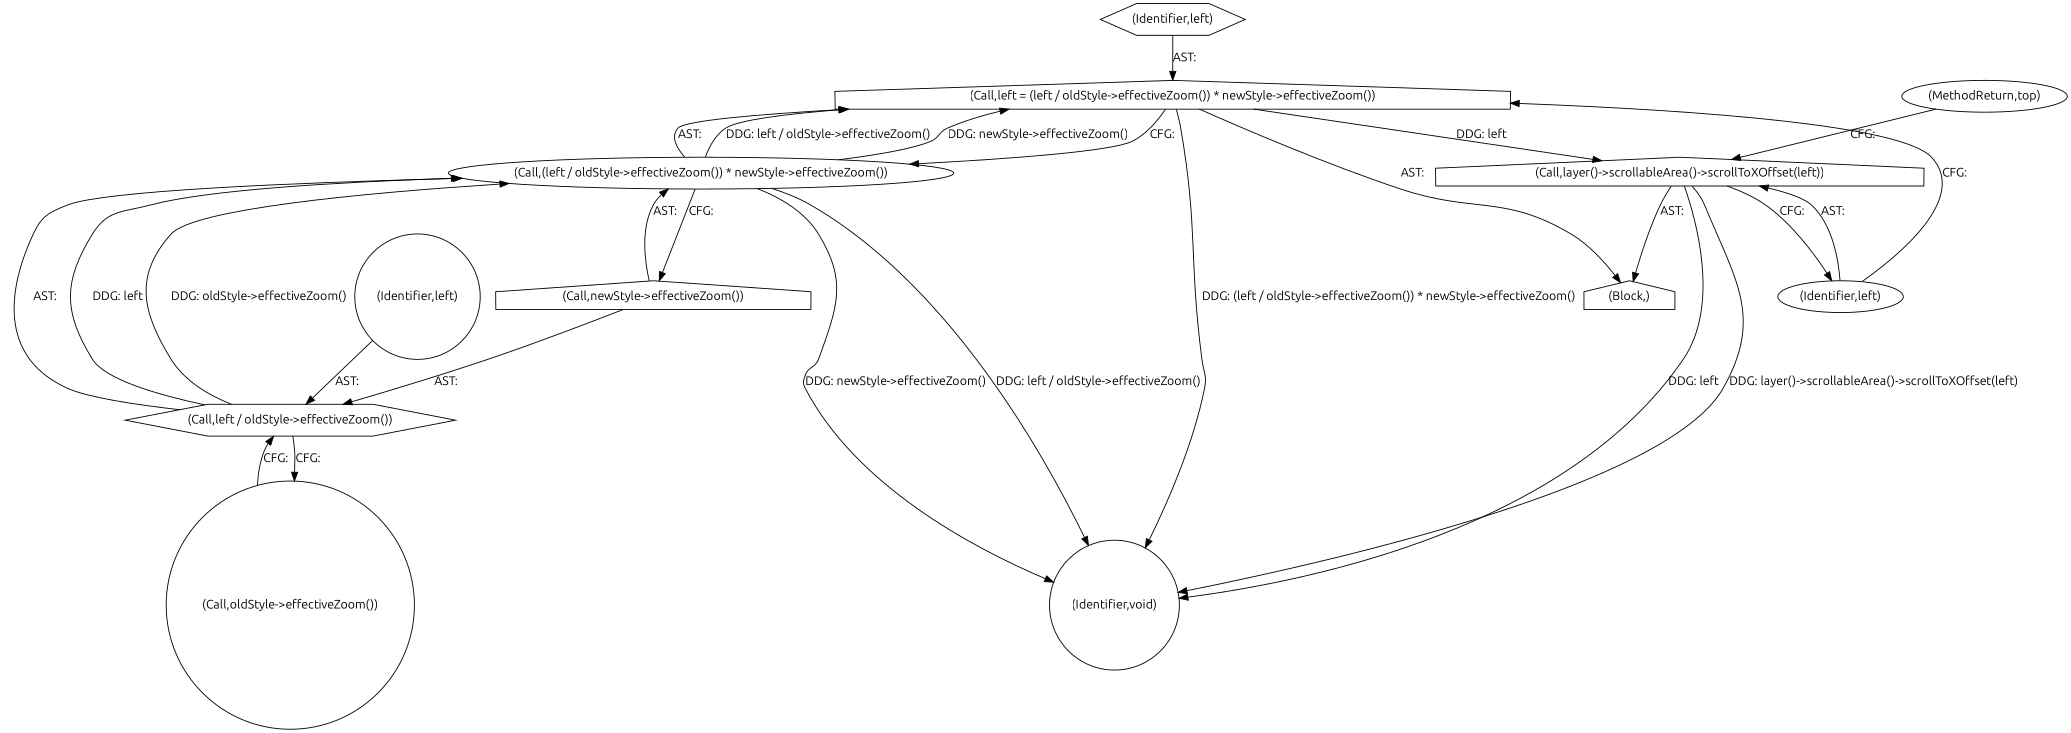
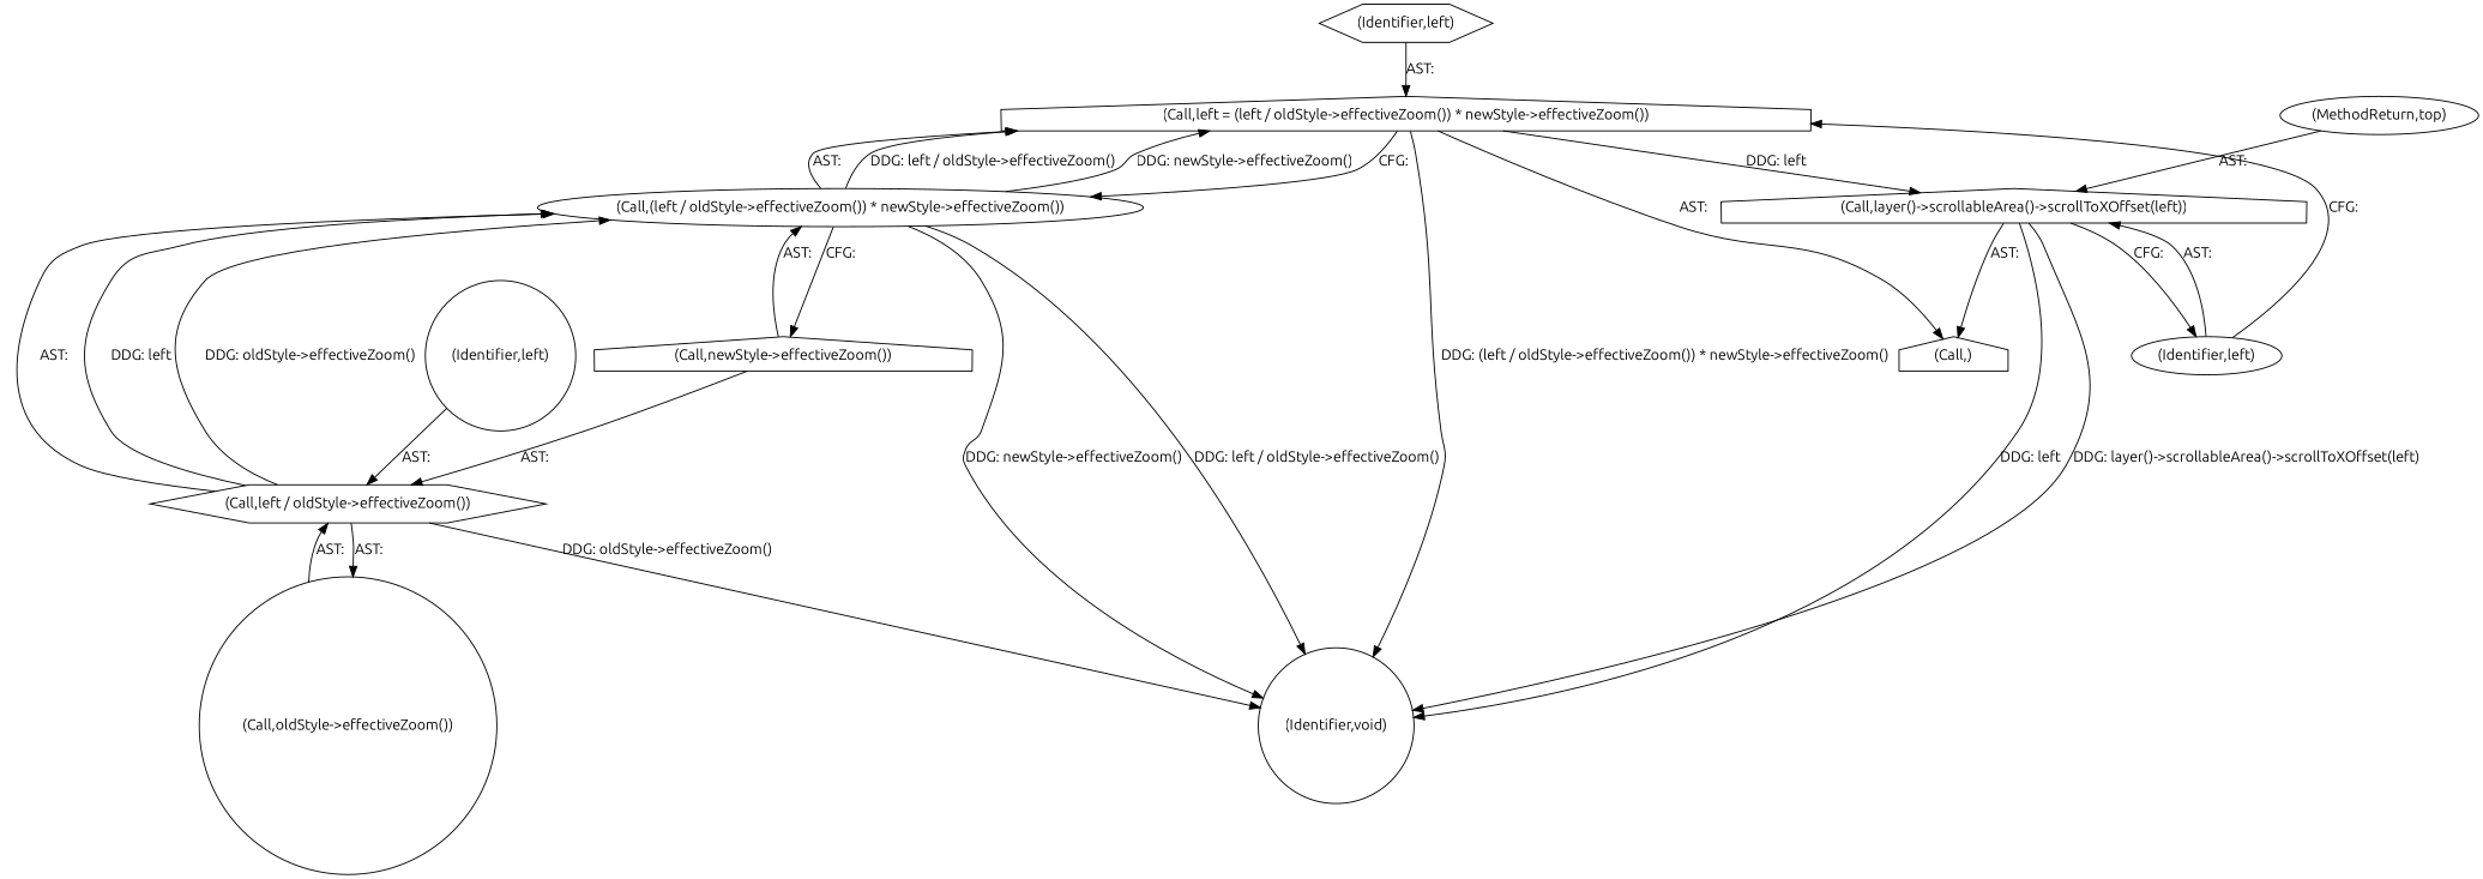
  digraph {
    fontname=Ubuntu
    node [fontname=Ubuntu shape=house]
    edge [fontname=Ubuntu]
    n1 [label="(Call,left = (left / oldStyle->effectiveZoom()) * newStyle->effectiveZoom())"]
    n2 [label="(Call,(left / oldStyle->effectiveZoom()) * newStyle->effectiveZoom())" shape=ellipse]
    n3 [label="(Call,layer()->scrollableArea()->scrollToXOffset(left))"]
    n4 [label="(Identifier,void)" shape=circle]
-   n5 [label="(Block,)"]
+   n5 [label="(Call,)"]
    n6 [label="(Call,newStyle->effectiveZoom())"]
    n7 [label="(Identifier,left)" shape=ellipse]
    n8 [label="(Call,left / oldStyle->effectiveZoom())" shape=hexagon]
    n9 [label="(Call,oldStyle->effectiveZoom())" shape=circle]
    n10 [label="(Identifier,left)" shape=hexagon]
    n11 [label="(Identifier,left)" shape=circle]
    n12 [label="(MethodReturn,top)" shape=ellipse]
    n1 -> n2 [label="CFG: "]
    n1 -> n3 [label="DDG: left"]
    n1 -> n4 [label="DDG: (left / oldStyle->effectiveZoom()) * newStyle->effectiveZoom()"]
    n1 -> n5 [label="AST: "]
    n2 -> n1 [label="AST: "]
    n2 -> n1 [label="DDG: left / oldStyle->effectiveZoom()"]
    n2 -> n1 [label="DDG: newStyle->effectiveZoom()"]
    n2 -> n4 [label="DDG: newStyle->effectiveZoom()"]
    n2 -> n4 [label="DDG: left / oldStyle->effectiveZoom()"]
    n2 -> n6 [label="CFG: "]
    n3 -> n4 [label="DDG: left"]
    n3 -> n4 [label="DDG: layer()->scrollableArea()->scrollToXOffset(left)"]
    n3 -> n5 [label="AST: "]
    n3 -> n7 [label="CFG: "]
    n6 -> n2 [label="AST: "]
    n6 -> n8 [label="AST: "]
    n7 -> n1 [label="CFG: "]
    n7 -> n3 [label="AST: "]
    n8 -> n2 [label="AST: "]
    n8 -> n2 [label="DDG: left"]
    n8 -> n2 [label="DDG: oldStyle->effectiveZoom()"]
-   n8 -> n9 [label="CFG: "]
-   n9 -> n8 [label="CFG: "]
+   n8 -> n4 [label="DDG: oldStyle->effectiveZoom()"]
+   n8 -> n9 [label="AST: "]
+   n9 -> n8 [label="AST: "]
    n10 -> n1 [label="AST: "]
    n11 -> n8 [label="AST: "]
-   n12 -> n3 [label="CFG: "]
+   n12 -> n3 [label="AST: "]
  }
